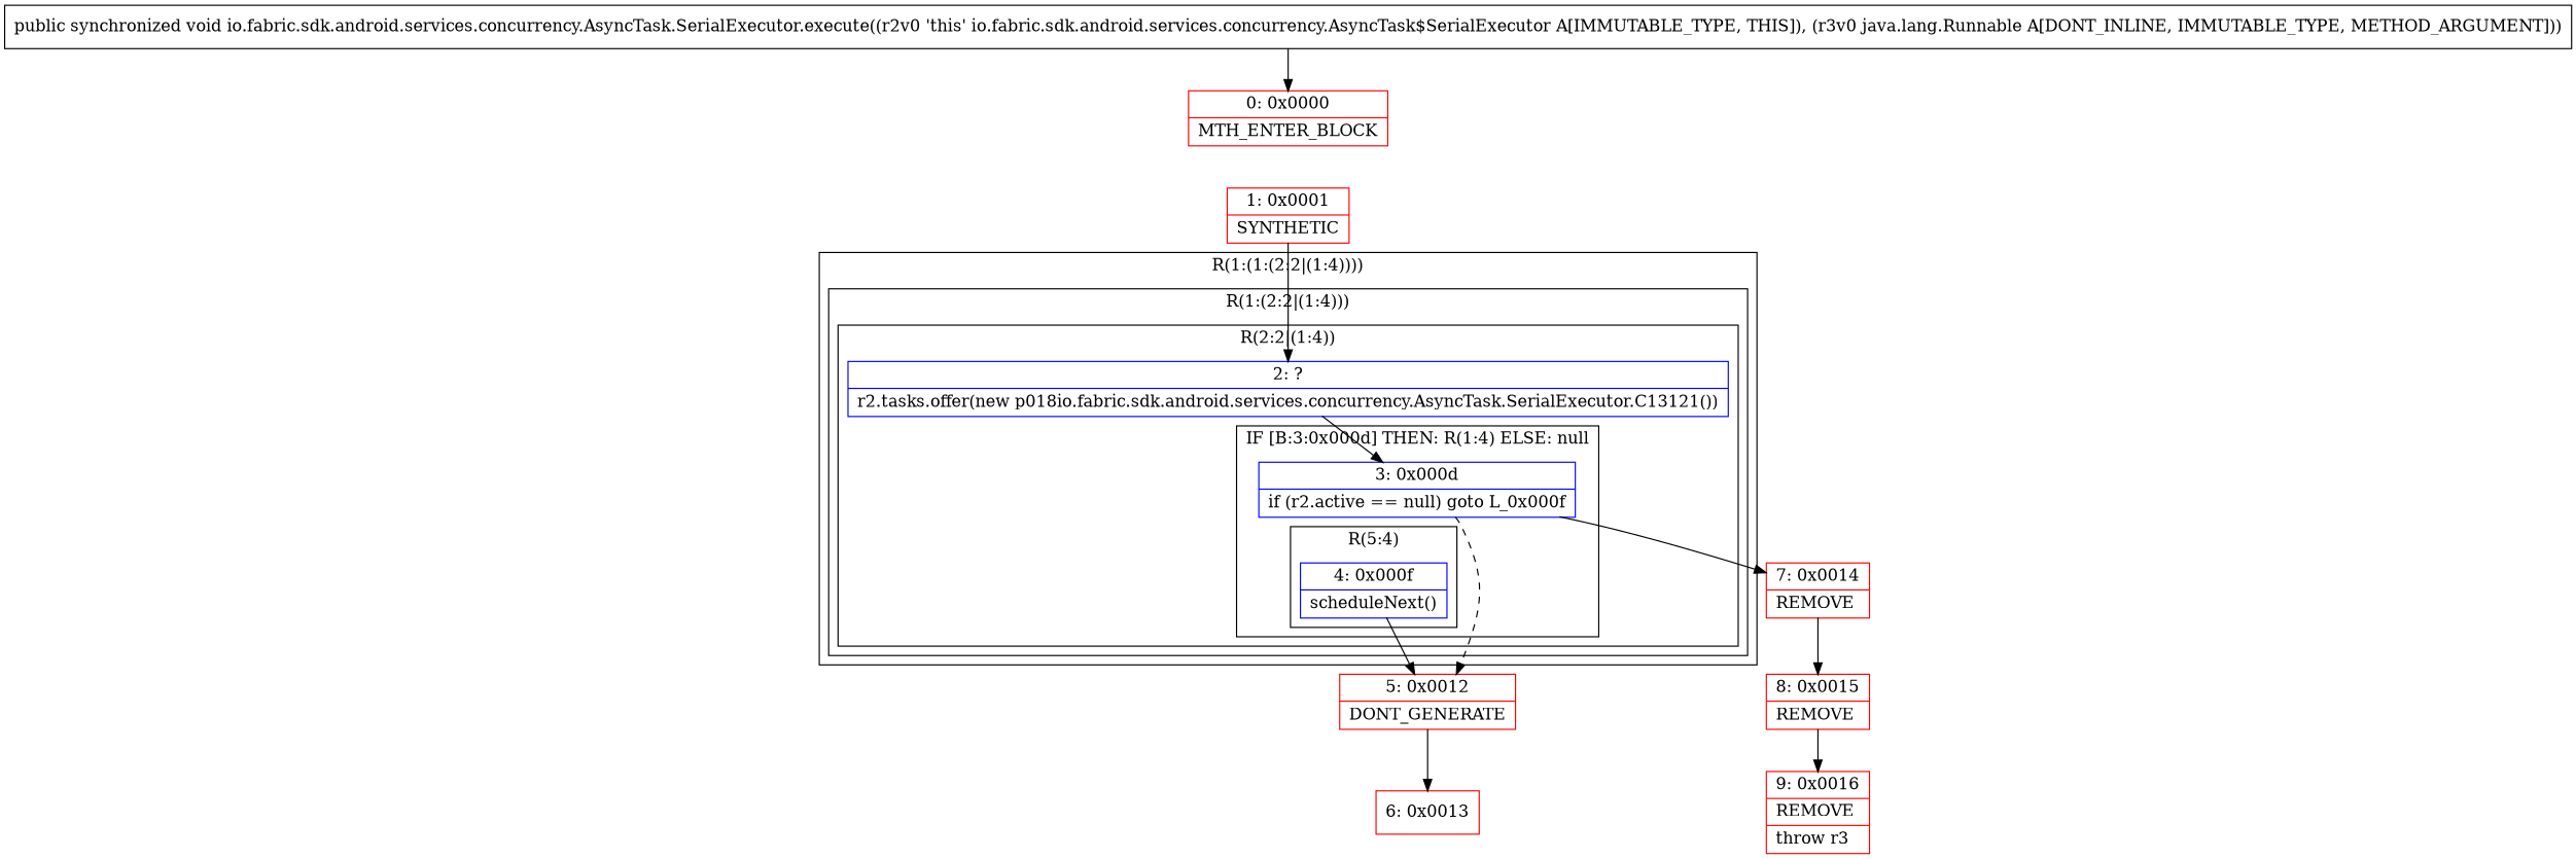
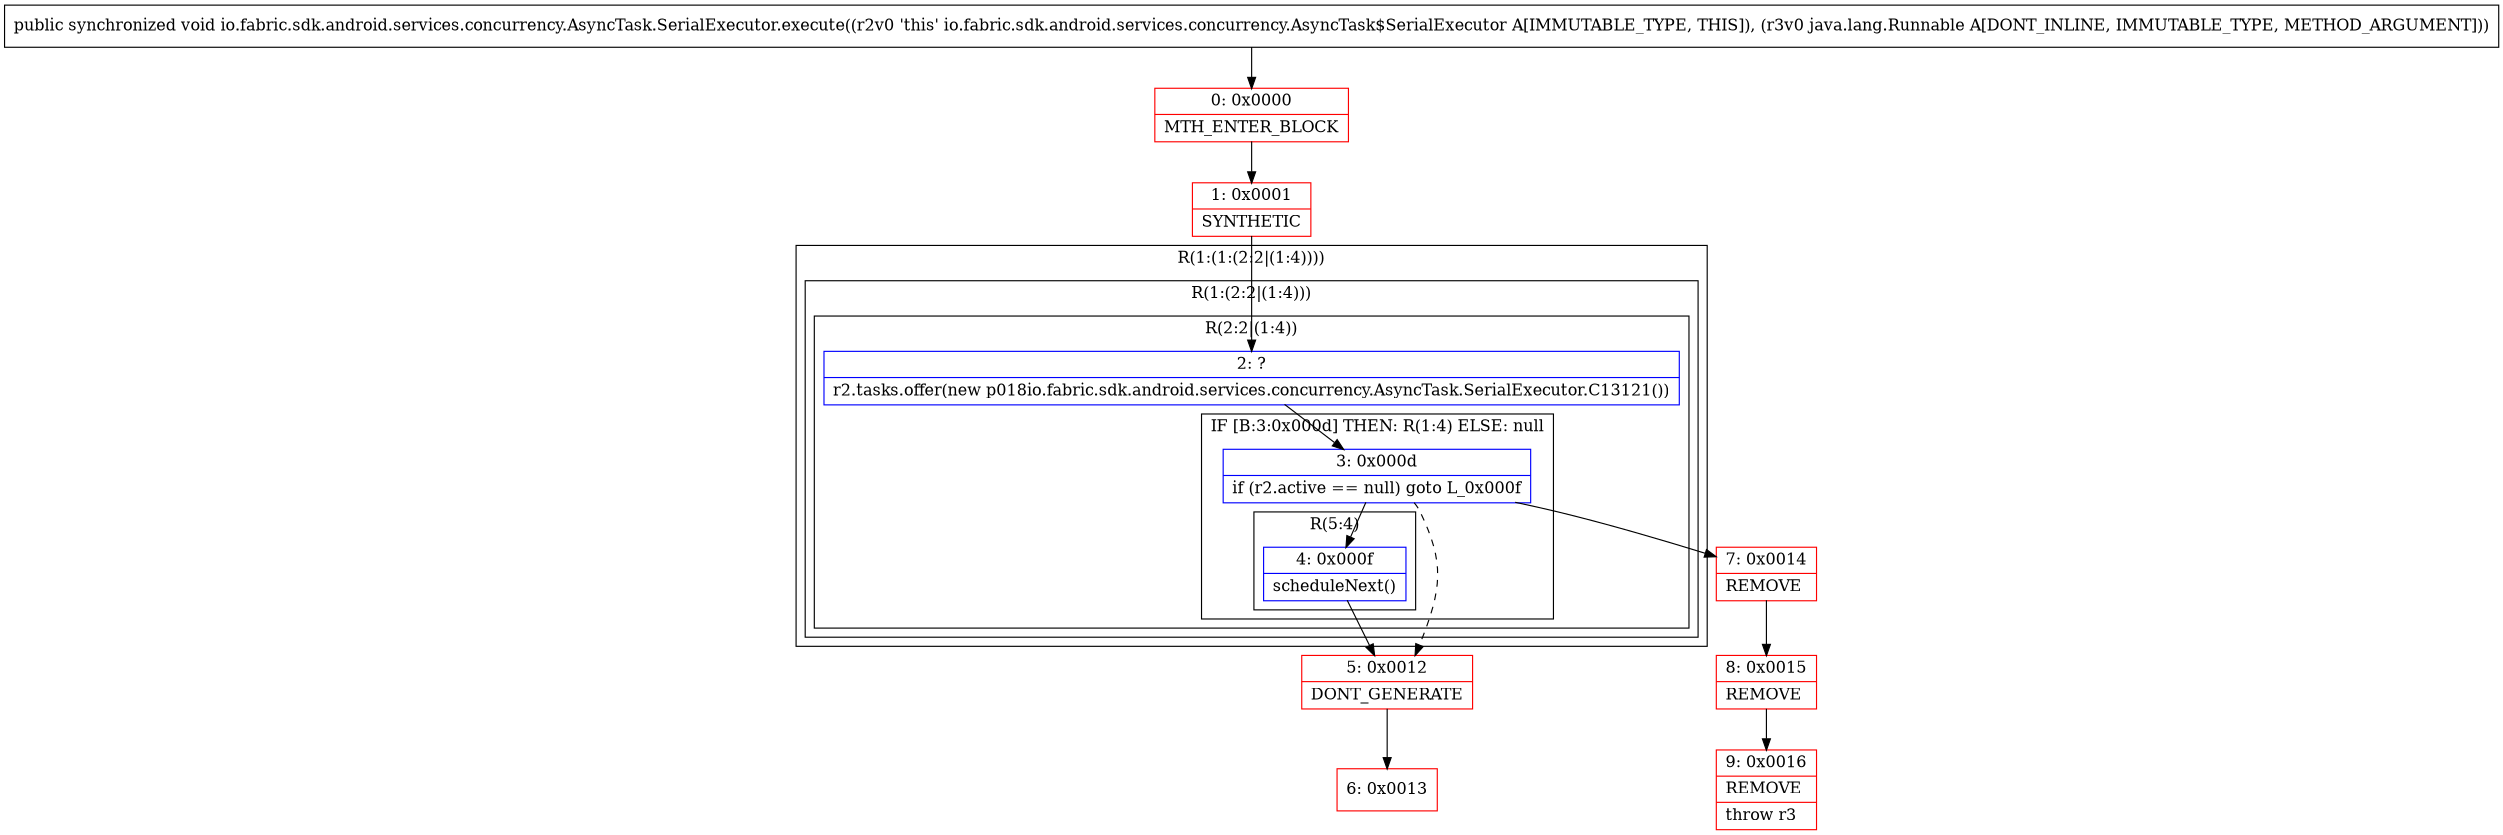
  digraph {
    node [color=red shape=record]
    n1 [color=blue label="{4\:\ 0x000f|scheduleNext()\l}"]
    n2 [color=blue label="{3\:\ 0x000d|if (r2.active == null) goto L_0x000f\l}"]
    n3 [color=blue label="{2\:\ ?|r2.tasks.offer(new p018io.fabric.sdk.android.services.concurrency.AsyncTask.SerialExecutor.C13121())\l}"]
    n4 [label="{5\:\ 0x0012|DONT_GENERATE\l}"]
    n5 [label="{7\:\ 0x0014|REMOVE\l}"]
    n6 [label="{6\:\ 0x0013}"]
    n7 [label="{0\:\ 0x0000|MTH_ENTER_BLOCK\l}"]
    n8 [label="{1\:\ 0x0001|SYNTHETIC\l}"]
    n9 [label="{8\:\ 0x0015|REMOVE\l}"]
    n10 [label="{9\:\ 0x0016|REMOVE\l|throw r3\l}"]
    n11 [label="{public synchronized void io.fabric.sdk.android.services.concurrency.AsyncTask.SerialExecutor.execute((r2v0 'this' io.fabric.sdk.android.services.concurrency.AsyncTask$SerialExecutor A[IMMUTABLE_TYPE, THIS]), (r3v0 java.lang.Runnable A[DONT_INLINE, IMMUTABLE_TYPE, METHOD_ARGUMENT])) }" color=""]
    subgraph cluster_1 {
      label="R(1:(1:(2:2|(1:4))))"
      subgraph cluster_2 {
        label="R(1:(2:2|(1:4)))"
        subgraph cluster_3 {
          label="R(2:2|(1:4))"
          n3
          subgraph cluster_4 {
            label="IF [B:3:0x000d] THEN: R(1:4) ELSE: null"
            n2
            subgraph cluster_5 {
              label="R(5:4)"
              n1
            }
          }
        }
      }
    }
    n1 -> n4
+   n2 -> n1
    n2 -> n4 [style=dashed]
    n2 -> n5
    n3 -> n2
    n4 -> n6
    n5 -> n9
+   n7 -> n8
    n8 -> n3
    n9 -> n10
    n11 -> n7
  }
